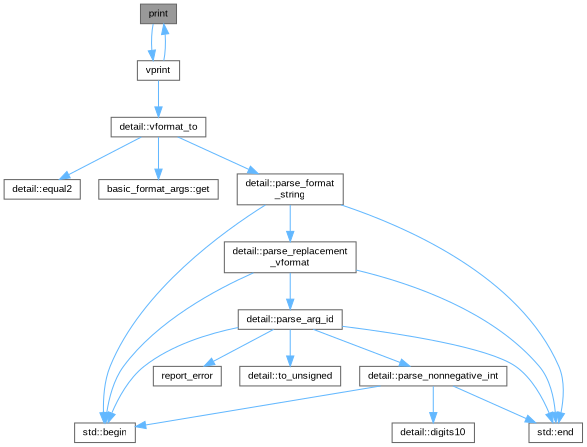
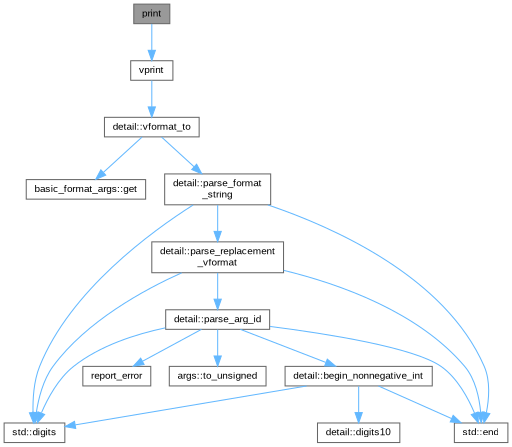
  digraph {
    fontname="Liberation Sans"
    rankdir=TB
    node [color=grey40 fillcolor=white fontname="Liberation Sans" fontsize=10 shape=box style=filled]
    edge [color=steelblue1 fontname="Liberation Sans" fontsize=10 labelfontname=Helvetica labelfontsize=10 style=solid]
    n1 [color=gray40 fillcolor=grey60 fontcolor=black height=0.2 label=print width=0.4]
    n2 [height=0.2 label=vprint width=0.4]
    n3 [height=0.2 label="detail::vformat_to" width=0.4]
-   n4 [height=0.2 label="detail::equal2" width=0.4]
    n5 [height=0.2 label="basic_format_args::get" width=0.4]
    n6 [height=0.2 label="detail::parse_format\l_string" width=0.4]
-   n7 [height=0.2 label="std::begin" width=0.4]
+   n7 [height=0.2 label="std::digits" width=0.4]
    n8 [height=0.2 label="std::end" width=0.4]
    n9 [height=0.2 label="detail::parse_replacement\l_vformat" width=0.4]
    n10 [height=0.2 label="detail::parse_arg_id" width=0.4]
-   n11 [height=0.2 label="detail::parse_nonnegative_int" width=0.4]
+   n11 [height=0.2 label="detail::begin_nonnegative_int" width=0.4]
    n12 [height=0.2 label=report_error width=0.4]
-   n13 [height=0.2 label="detail::to_unsigned" width=0.4]
+   n13 [height=0.2 label="args::to_unsigned" width=0.4]
    n14 [height=0.2 label="detail::digits10" width=0.4]
    n1 -> n2
-   n2 -> n1
    n2 -> n3
-   n3 -> n4
    n3 -> n5
    n3 -> n6
    n6 -> n7
    n6 -> n8
    n6 -> n9
    n9 -> n7
    n9 -> n8
    n9 -> n10
    n10 -> n7
    n10 -> n8
    n10 -> n11
    n10 -> n12
    n10 -> n13
    n11 -> n7
    n11 -> n8
    n11 -> n14
  }
